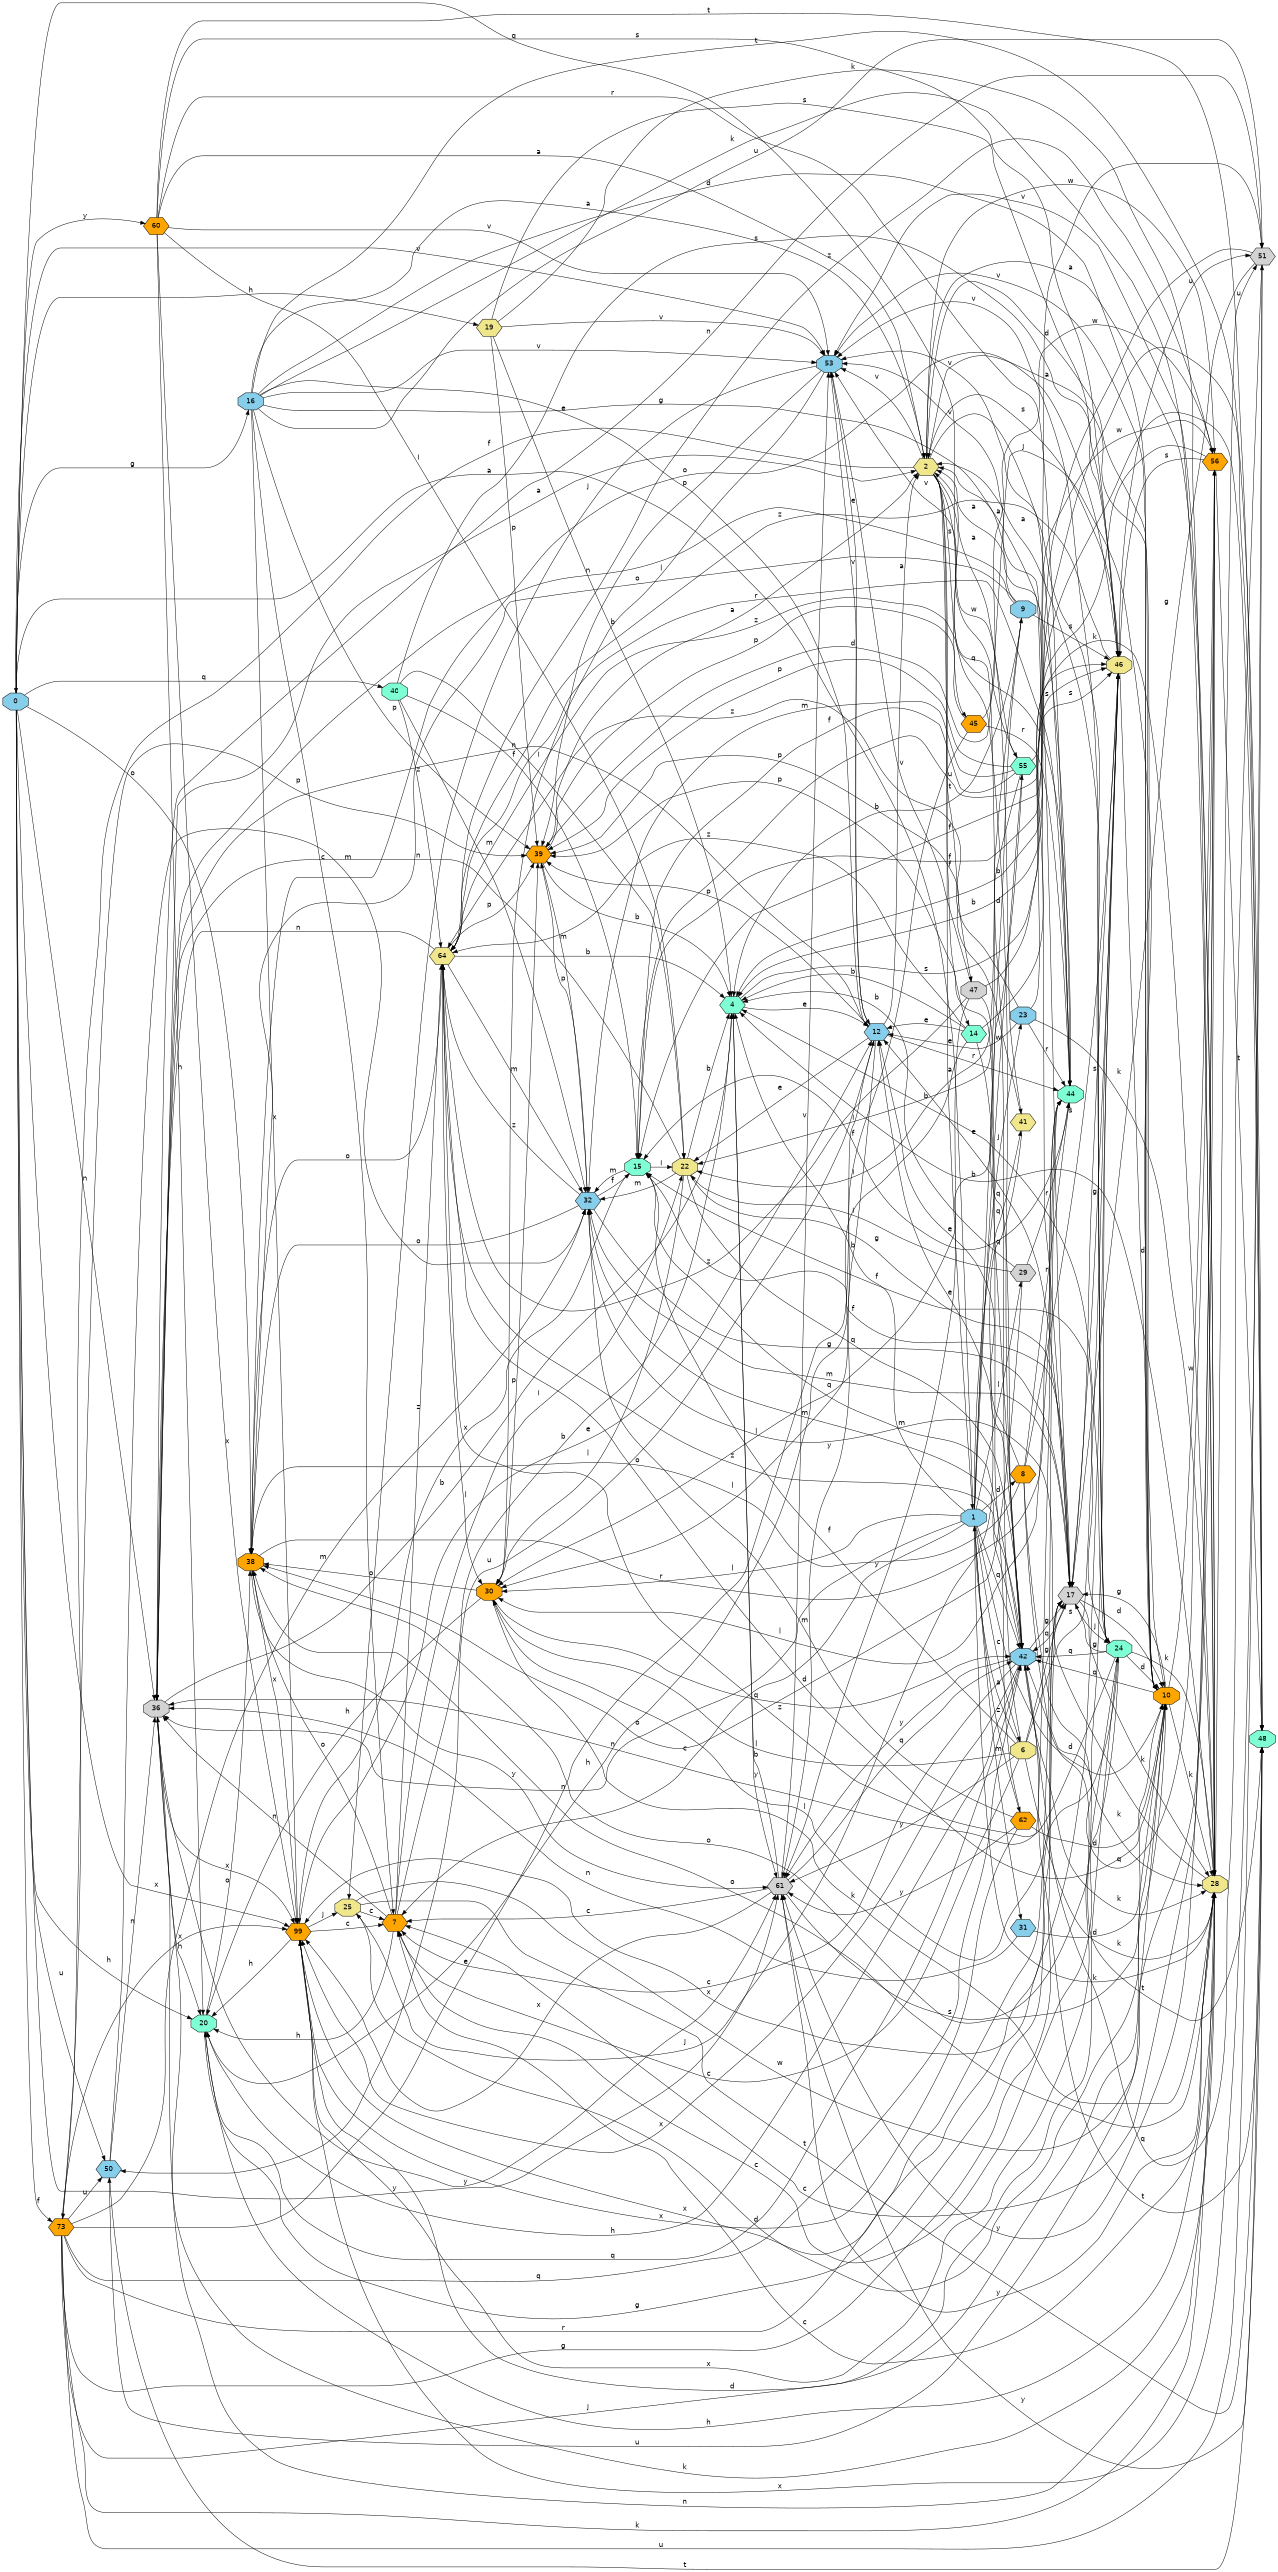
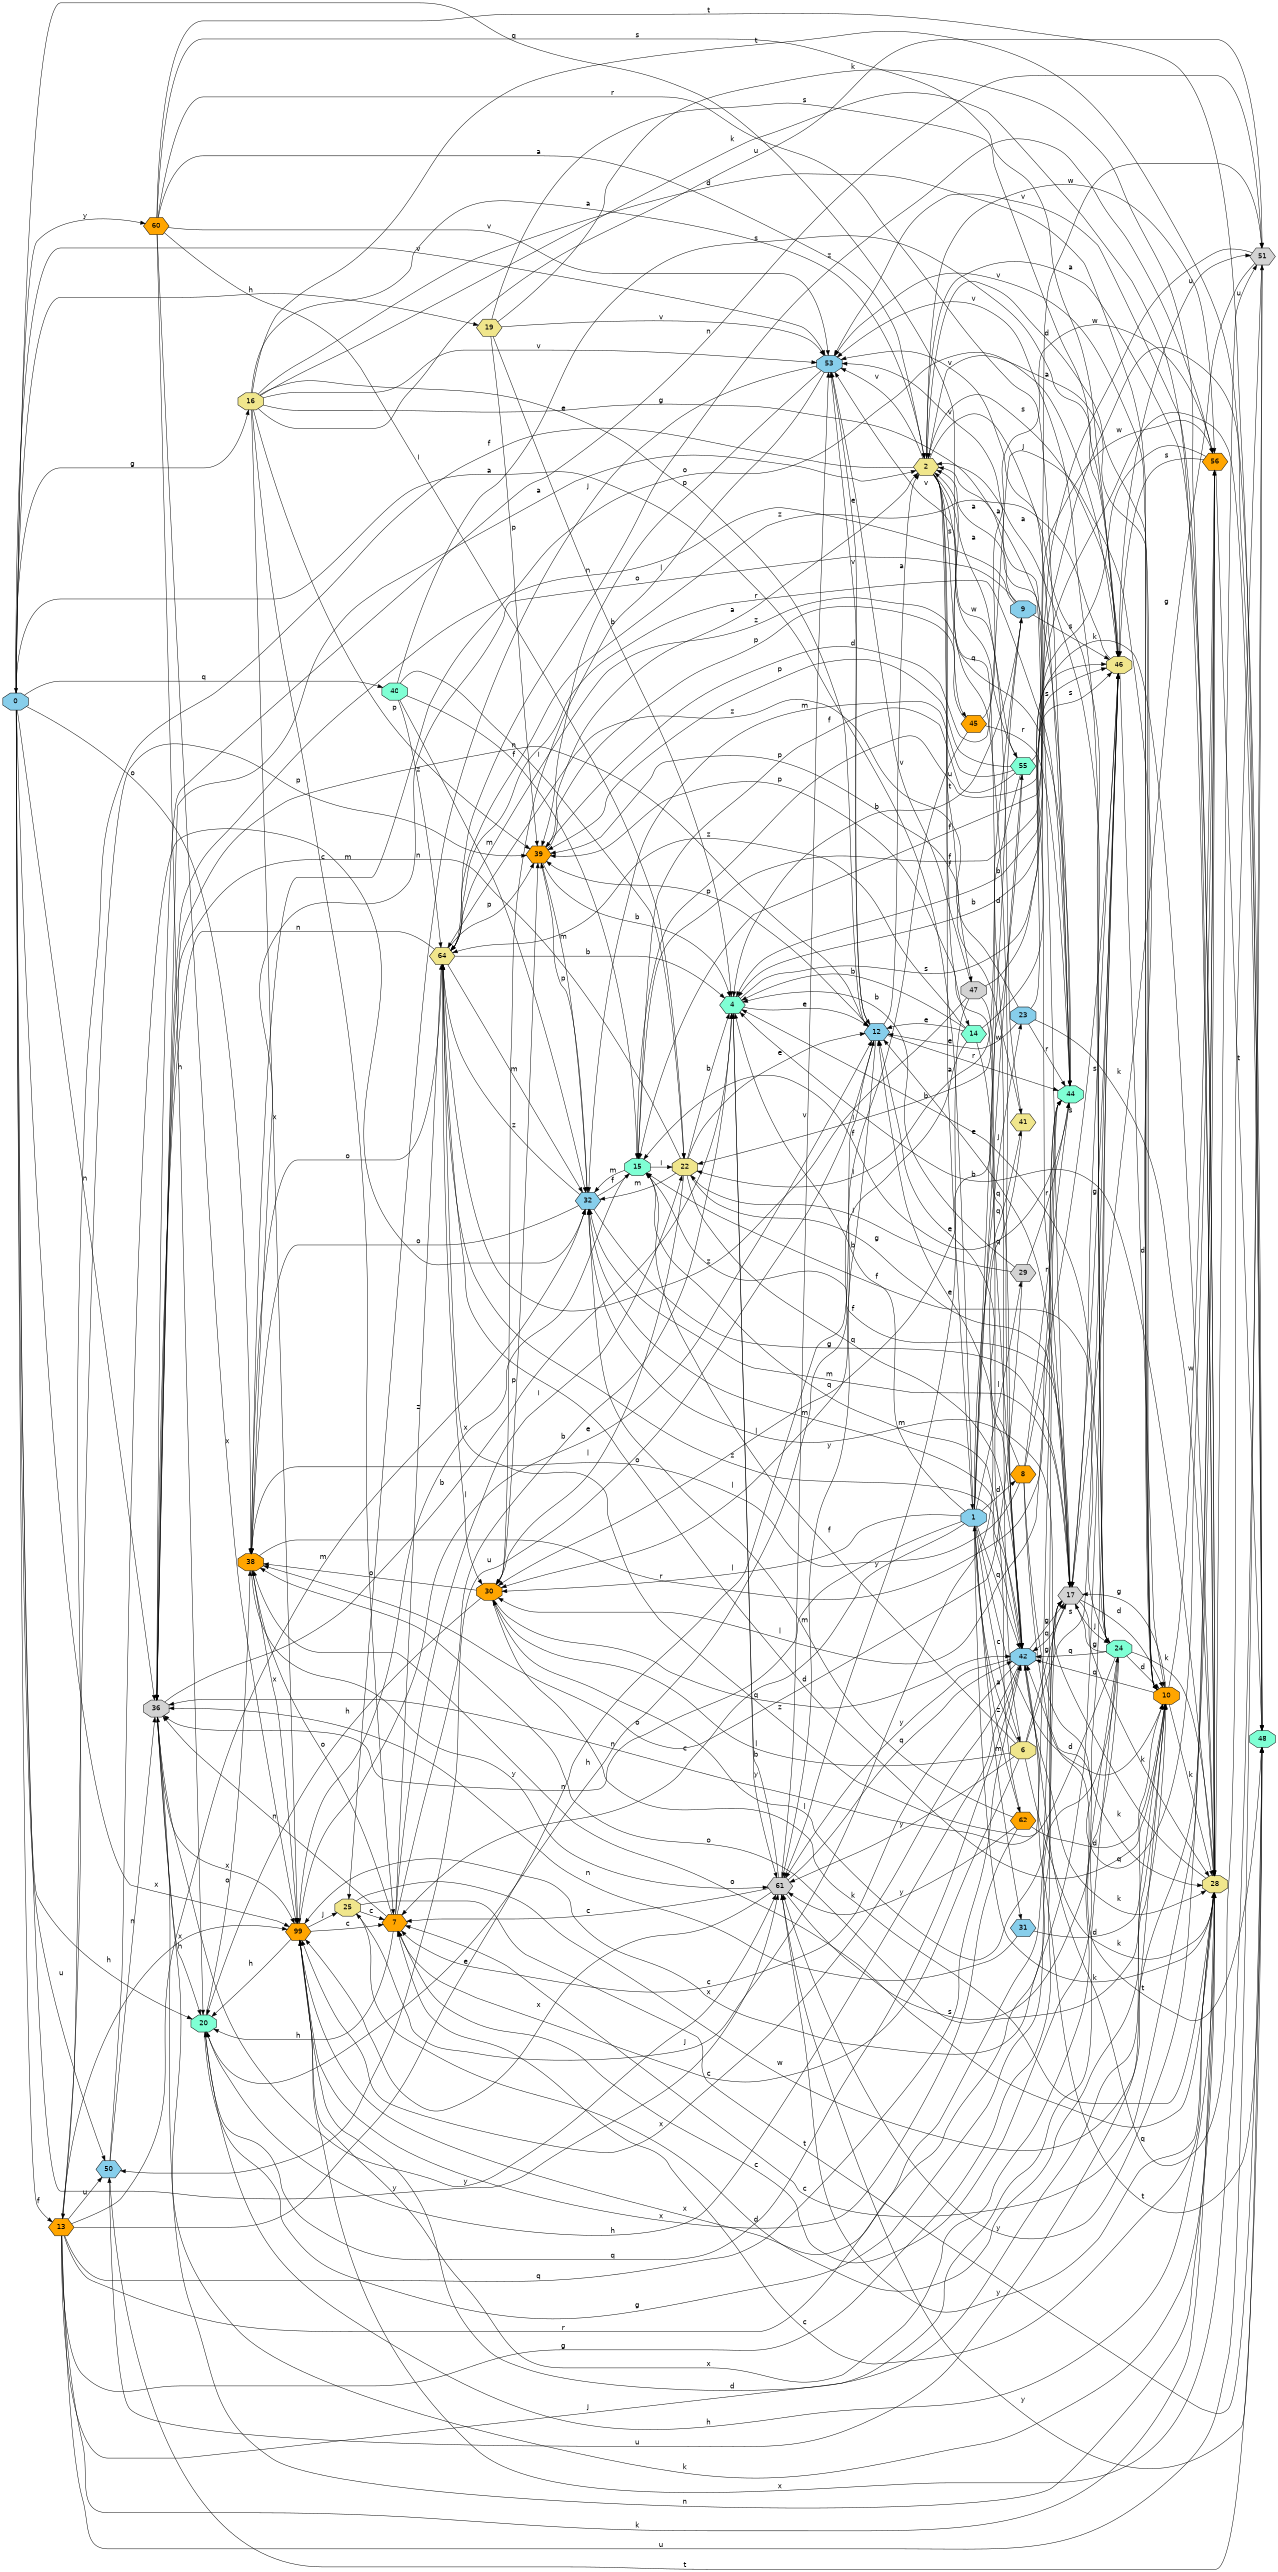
  strict digraph {
    fontname="DejaVu Sans"
    rankdir=LR
    node [fillcolor=orange fontname="DejaVu Sans" shape=hexagon style=filled]
    edge [fontname="DejaVu Sans"]
    0 [fillcolor=skyblue shape=octagon]
-   13 [label=73]
-   16 [fillcolor=skyblue shape=octagon]
+   13
+   16 [fillcolor=khaki shape=octagon]
    19 [fillcolor=khaki]
    20 [fillcolor=aquamarine shape=octagon]
    36 [fillcolor=lightgrey shape=octagon]
    38 [shape=octagon]
    40 [fillcolor=aquamarine shape=octagon]
    41 [fillcolor=khaki]
    50 [fillcolor=skyblue]
    53 [fillcolor=skyblue shape=octagon]
    n12 [label=99]
    60
    61 [fillcolor=lightgrey]
    28 [fillcolor=khaki shape=octagon]
    42 [fillcolor=skyblue shape=octagon]
    24 [fillcolor=aquamarine shape=octagon]
    12 [fillcolor=skyblue]
    17 [fillcolor=lightgrey]
    44 [fillcolor=aquamarine shape=octagon]
    39
    32 [fillcolor=skyblue]
    51 [fillcolor=lightgrey]
    7
    10 [shape=octagon]
    2 [fillcolor=khaki]
    48 [fillcolor=aquamarine shape=octagon]
    4 [fillcolor=aquamarine]
    46 [fillcolor=khaki shape=octagon]
    15 [fillcolor=aquamarine shape=octagon]
    22 [fillcolor=khaki shape=octagon]
    64 [fillcolor=khaki]
    25 [fillcolor=khaki shape=octagon]
    30 [shape=octagon]
    1 [fillcolor=skyblue shape=octagon]
    6 [fillcolor=khaki shape=octagon]
    8
    9 [fillcolor=skyblue shape=octagon]
    23 [fillcolor=skyblue shape=octagon]
    29 [fillcolor=lightgrey]
    31 [fillcolor=skyblue]
    55 [fillcolor=aquamarine]
    62
    56
    14 [fillcolor=aquamarine]
    45
    47 [fillcolor=lightgrey shape=octagon]
    0 -> 13 [label=f]
    0 -> 16 [label=g]
    0 -> 19 [label=h]
    0 -> 20 [label=h]
    0 -> 36 [label=n]
    0 -> 38 [label=o]
    0 -> 40 [label=q]
    0 -> 41 [label=q]
    0 -> 50 [label=u]
    0 -> 53 [label=v]
    0 -> n12 [label=x]
    0 -> 60 [label=y]
    0 -> 61 [label=y]
    13 -> 50 [label=u]
    13 -> n12 [label=x]
    13 -> 28 [label=k]
    13 -> 42 [label=q]
    13 -> 24 [label=j]
    13 -> 12 [label=e]
    13 -> 17 [label=g]
    13 -> 44 [label=r]
    13 -> 39 [label=p]
    13 -> 32 [label=m]
    13 -> 51 [label=u]
    16 -> 53 [label=v]
    16 -> n12 [label=x]
    16 -> 28 [label=k]
    16 -> 12 [label=e]
    16 -> 17 [label=g]
    16 -> 39 [label=p]
    16 -> 51 [label=u]
    16 -> 7 [label=c]
    16 -> 10 [label=d]
    16 -> 2 [label=a]
    16 -> 48 [label=t]
    19 -> 53 [label=v]
    19 -> 28 [label=k]
    19 -> 39 [label=p]
    19 -> 4 [label=b]
    19 -> 46 [label=s]
    20 -> 38 [label=o]
    20 -> 42 [label=q]
    20 -> 17 [label=g]
    36 -> 20 [label=h]
    36 -> n12 [label=x]
    36 -> 61 [label=y]
    36 -> 28 [label=k]
    36 -> 2 [label=a]
    36 -> 4 [label=b]
    38 -> n12 [label=x]
    38 -> 61 [label=y]
    38 -> 44 [label=r]
    40 -> 32 [label=m]
    40 -> 46 [label=s]
    40 -> 15 [label=f]
    40 -> 22 [label=i]
    40 -> 64 [label=z]
    41 -> 39 [label=p]
    41 -> 25 [label=j]
    50 -> 36 [label=n]
    50 -> 32 [label=m]
    50 -> 48 [label=t]
    53 -> 12 [label=e]
    53 -> 39 [label=p]
    53 -> 25 [label=j]
    53 -> 30 [label=l]
    n12 -> 20 [label=h]
    n12 -> 12 [label=e]
    n12 -> 7 [label=c]
    n12 -> 10 [label=d]
    n12 -> 25 [label=j]
    60 -> 20 [label=h]
    60 -> 53 [label=v]
    60 -> n12 [label=x]
    60 -> 44 [label=r]
    60 -> 2 [label=a]
    60 -> 48 [label=t]
    60 -> 46 [label=s]
    60 -> 22 [label=i]
    61 -> 53 [label=v]
    61 -> n12 [label=x]
    61 -> 42 [label=q]
    61 -> 7 [label=c]
    61 -> 4 [label=b]
    61 -> 46 [label=s]
    28 -> 20 [label=h]
    28 -> 36 [label=n]
    28 -> 38 [label=o]
    28 -> 53 [label=v]
    28 -> 61 [label=y]
    28 -> 32 [label=m]
    28 -> 51 [label=u]
    28 -> 7 [label=c]
    28 -> 2 [label=a]
    28 -> 4 [label=b]
    42 -> 20 [label=h]
    42 -> n12 [label=x]
    42 -> 61 [label=y]
    42 -> 28 [label=k]
    42 -> 12 [label=e]
    42 -> 17 [label=g]
    42 -> 32 [label=m]
    42 -> 7 [label=c]
    42 -> 48 [label=t]
    42 -> 64 [label=z]
    24 -> 53 [label=v]
    24 -> n12 [label=x]
    24 -> 28 [label=k]
    24 -> 42 [label=q]
    24 -> 17 [label=g]
    24 -> 7 [label=c]
    24 -> 10 [label=d]
    24 -> 2 [label=a]
    24 -> 4 [label=b]
    24 -> 15 [label=f]
    24 -> 64 [label=z]
    24 -> 30 [label=l]
    12 -> 36 [label=n]
    12 -> 50 [label=u]
    12 -> 53 [label=v]
    12 -> 61 [label=y]
    12 -> 44 [label=r]
    12 -> 39 [label=p]
    12 -> 2 [label=a]
    17 -> 53 [label=v]
    17 -> n12 [label=x]
    17 -> 28 [label=k]
    17 -> 42 [label=q]
    17 -> 24 [label=j]
    17 -> 12 [label=e]
    17 -> 32 [label=m]
    17 -> 10 [label=d]
    17 -> 46 [label=s]
    17 -> 15 [label=f]
    44 -> 36 [label=n]
    44 -> 53 [label=v]
    44 -> 2 [label=a]
    44 -> 15 [label=f]
    44 -> 64 [label=z]
    44 -> 30 [label=l]
    39 -> 32 [label=m]
    39 -> 10 [label=d]
    39 -> 2 [label=a]
    39 -> 4 [label=b]
    32 -> 38 [label=o]
    32 -> 17 [label=g]
    32 -> 39 [label=p]
    32 -> 15 [label=f]
    32 -> 64 [label=z]
    51 -> 36 [label=n]
    51 -> n12 [label=x]
    51 -> 42 [label=q]
    51 -> 17 [label=g]
    51 -> 15 [label=f]
    7 -> 20 [label=h]
    7 -> 36 [label=n]
    7 -> 38 [label=o]
    7 -> 4 [label=b]
    7 -> 22 [label=i]
    7 -> 64 [label=z]
    10 -> 38 [label=o]
    10 -> 50 [label=u]
    10 -> 53 [label=v]
    10 -> 28 [label=k]
    10 -> 42 [label=q]
    10 -> 17 [label=g]
    10 -> 2 [label=a]
    10 -> 56 [label=w]
    2 -> 13 [label=f]
    2 -> 53 [label=v]
    2 -> 42 [label=q]
    2 -> 24 [label=j]
    2 -> 10 [label=d]
    2 -> 46 [label=s]
    2 -> 1 [label=a]
    2 -> 55 [label=w]
    2 -> 56 [label=w]
    2 -> 14 [label=f]
    2 -> 45 [label=s]
    2 -> 47 [label=t]
    48 -> 61 [label=y]
    48 -> 4 [label=b]
    48 -> 15 [label=f]
    4 -> 61 [label=y]
    4 -> 12 [label=e]
    4 -> 46 [label=s]
    46 -> 38 [label=o]
    46 -> n12 [label=x]
    46 -> 17 [label=g]
    46 -> 51 [label=u]
    46 -> 10 [label=d]
    46 -> 64 [label=z]
    15 -> n12 [label=x]
    15 -> 42 [label=q]
    15 -> 32 [label=m]
    15 -> 51 [label=u]
    15 -> 22 [label=i]
    22 -> 36 [label=n]
    22 -> 42 [label=q]
-   12 -> 22 [label=e]
+   22 -> 12 [label=e]
    22 -> 17 [label=g]
    22 -> 32 [label=m]
    22 -> 4 [label=b]
    22 -> 30 [label=l]
    64 -> 36 [label=n]
    64 -> 38 [label=o]
    64 -> 44 [label=r]
    64 -> 39 [label=p]
    64 -> 32 [label=m]
    64 -> 10 [label=d]
    64 -> 4 [label=b]
    64 -> 30 [label=l]
    25 -> 7 [label=c]
    25 -> 10 [label=d]
    25 -> 48 [label=t]
    25 -> 56 [label=w]
    30 -> 20 [label=h]
    30 -> 38 [label=o]
    30 -> 28 [label=k]
    30 -> 42 [label=q]
    30 -> 39 [label=p]
    1 -> 0 [label=a]
    1 -> 36 [label=n]
    1 -> 41 [label=q]
    1 -> 28 [label=k]
    1 -> 42 [label=q]
    1 -> 7 [label=c]
    1 -> 10 [label=d]
    1 -> 4 [label=b]
    1 -> 30 [label=l]
    1 -> 6 [label=c]
    1 -> 8 [label=d]
    1 -> 9 [label=d]
    1 -> 23 [label=j]
    1 -> 29 [label=l]
    1 -> 31 [label=m]
    1 -> 55 [label=w]
    1 -> 62 [label=z]
    6 -> 53 [label=v]
    6 -> 61 [label=y]
    6 -> 28 [label=k]
    6 -> 17 [label=g]
    6 -> 7 [label=c]
    6 -> 46 [label=s]
    6 -> 15 [label=f]
    6 -> 30 [label=l]
    6 -> 1 [label=a]
    8 -> 38 [label=o]
    8 -> 28 [label=k]
    8 -> 12 [label=e]
    8 -> 44 [label=r]
    8 -> 48 [label=t]
    8 -> 46 [label=s]
    9 -> 36 [label=n]
    9 -> 38 [label=o]
    9 -> 2 [label=a]
    9 -> 4 [label=b]
    9 -> 46 [label=s]
    9 -> 22 [label=i]
    23 -> 28 [label=k]
    23 -> 12 [label=e]
    23 -> 44 [label=r]
    23 -> 46 [label=s]
    23 -> 64 [label=z]
    29 -> 38 [label=o]
    29 -> 44 [label=r]
    29 -> 4 [label=b]
    29 -> 22 [label=i]
    31 -> 36 [label=n]
    31 -> 10 [label=d]
    55 -> 39 [label=p]
    55 -> 32 [label=m]
    55 -> 2 [label=a]
    55 -> 15 [label=f]
    55 -> 22 [label=i]
    55 -> 30 [label=l]
    55 -> 56 [label=w]
    62 -> n12 [label=x]
    62 -> 61 [label=y]
    62 -> 39 [label=p]
    62 -> 32 [label=m]
    62 -> 10 [label=d]
    56 -> 61 [label=y]
    56 -> 42 [label=q]
    56 -> 7 [label=c]
    56 -> 48 [label=t]
    56 -> 4 [label=b]
    56 -> 46 [label=s]
    56 -> 64 [label=z]
    14 -> 42 [label=q]
    14 -> 12 [label=e]
    14 -> 4 [label=b]
    14 -> 46 [label=s]
    14 -> 64 [label=z]
    14 -> 30 [label=l]
    45 -> 20 [label=h]
    45 -> 44 [label=r]
    45 -> 39 [label=p]
    45 -> 56 [label=w]
    47 -> 53 [label=v]
    47 -> 61 [label=y]
    47 -> 28 [label=k]
    47 -> 42 [label=q]
    47 -> 64 [label=z]
  }
